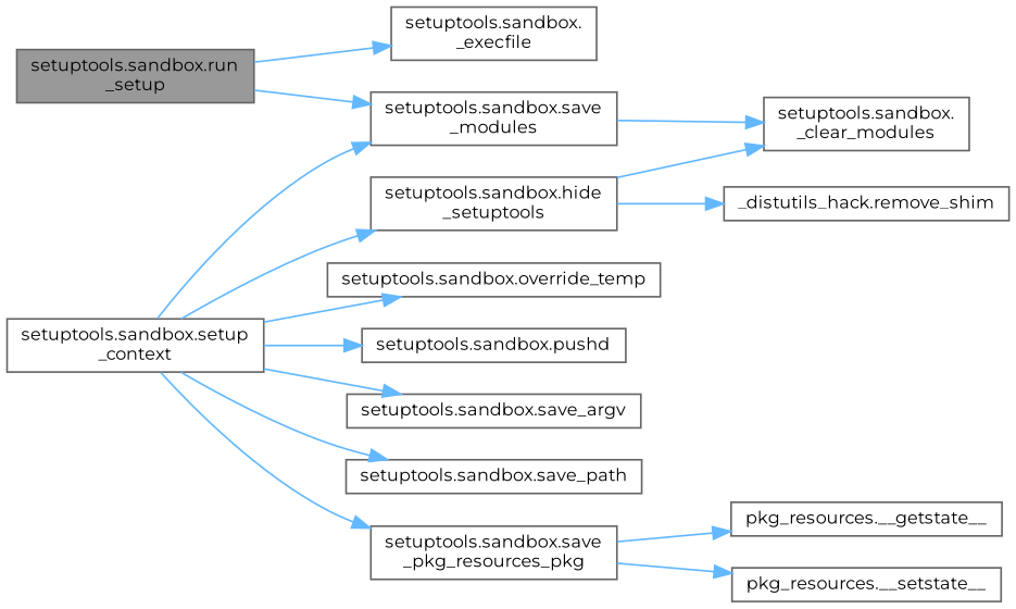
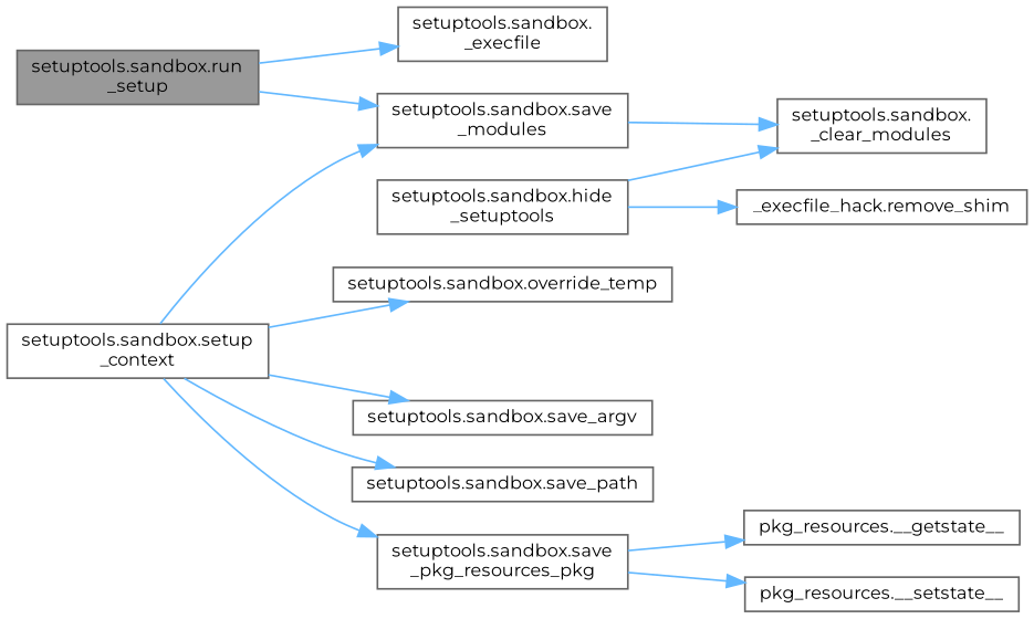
  digraph {
    fontname=Montserrat
    rankdir=LR
    node [color=grey40 fillcolor=white fontname=Montserrat fontsize=10 shape=box style=filled]
    edge [color=steelblue1 fontname=Montserrat fontsize=10 labelfontname=Helvetica labelfontsize=10 style=solid]
    n1 [color=gray40 fillcolor=grey60 fontcolor=black height=0.2 label="setuptools.sandbox.run\l_setup" width=0.4]
    n2 [height=0.2 label="setuptools.sandbox.\l_execfile" width=0.4]
    n3 [height=0.2 label="setuptools.sandbox.save\l_modules" width=0.4]
    n4 [height=0.2 label="setuptools.sandbox.setup\l_context" width=0.4]
    n5 [height=0.2 label="setuptools.sandbox.hide\l_setuptools" width=0.4]
    n6 [height=0.2 label="setuptools.sandbox.override_temp" width=0.4]
-   n7 [height=0.2 label="setuptools.sandbox.pushd" width=0.4]
    n8 [height=0.2 label="setuptools.sandbox.save_argv" width=0.4]
    n9 [height=0.2 label="setuptools.sandbox.save_path" width=0.4]
    n10 [height=0.2 label="setuptools.sandbox.save\l_pkg_resources_pkg" width=0.4]
    n11 [height=0.2 label="setuptools.sandbox.\l_clear_modules" width=0.4]
-   n12 [height=0.2 label="_distutils_hack.remove_shim" width=0.4]
+   n12 [height=0.2 label="_execfile_hack.remove_shim" width=0.4]
    n13 [height=0.2 label="pkg_resources.__getstate__" width=0.4]
    n14 [height=0.2 label="pkg_resources.__setstate__" width=0.4]
    n1 -> n2
    n1 -> n3
    n3 -> n11
    n4 -> n3
-   n4 -> n5
    n4 -> n6
-   n4 -> n7
    n4 -> n8
    n4 -> n9
    n4 -> n10
    n5 -> n11
    n5 -> n12
    n10 -> n13
    n10 -> n14
  }
